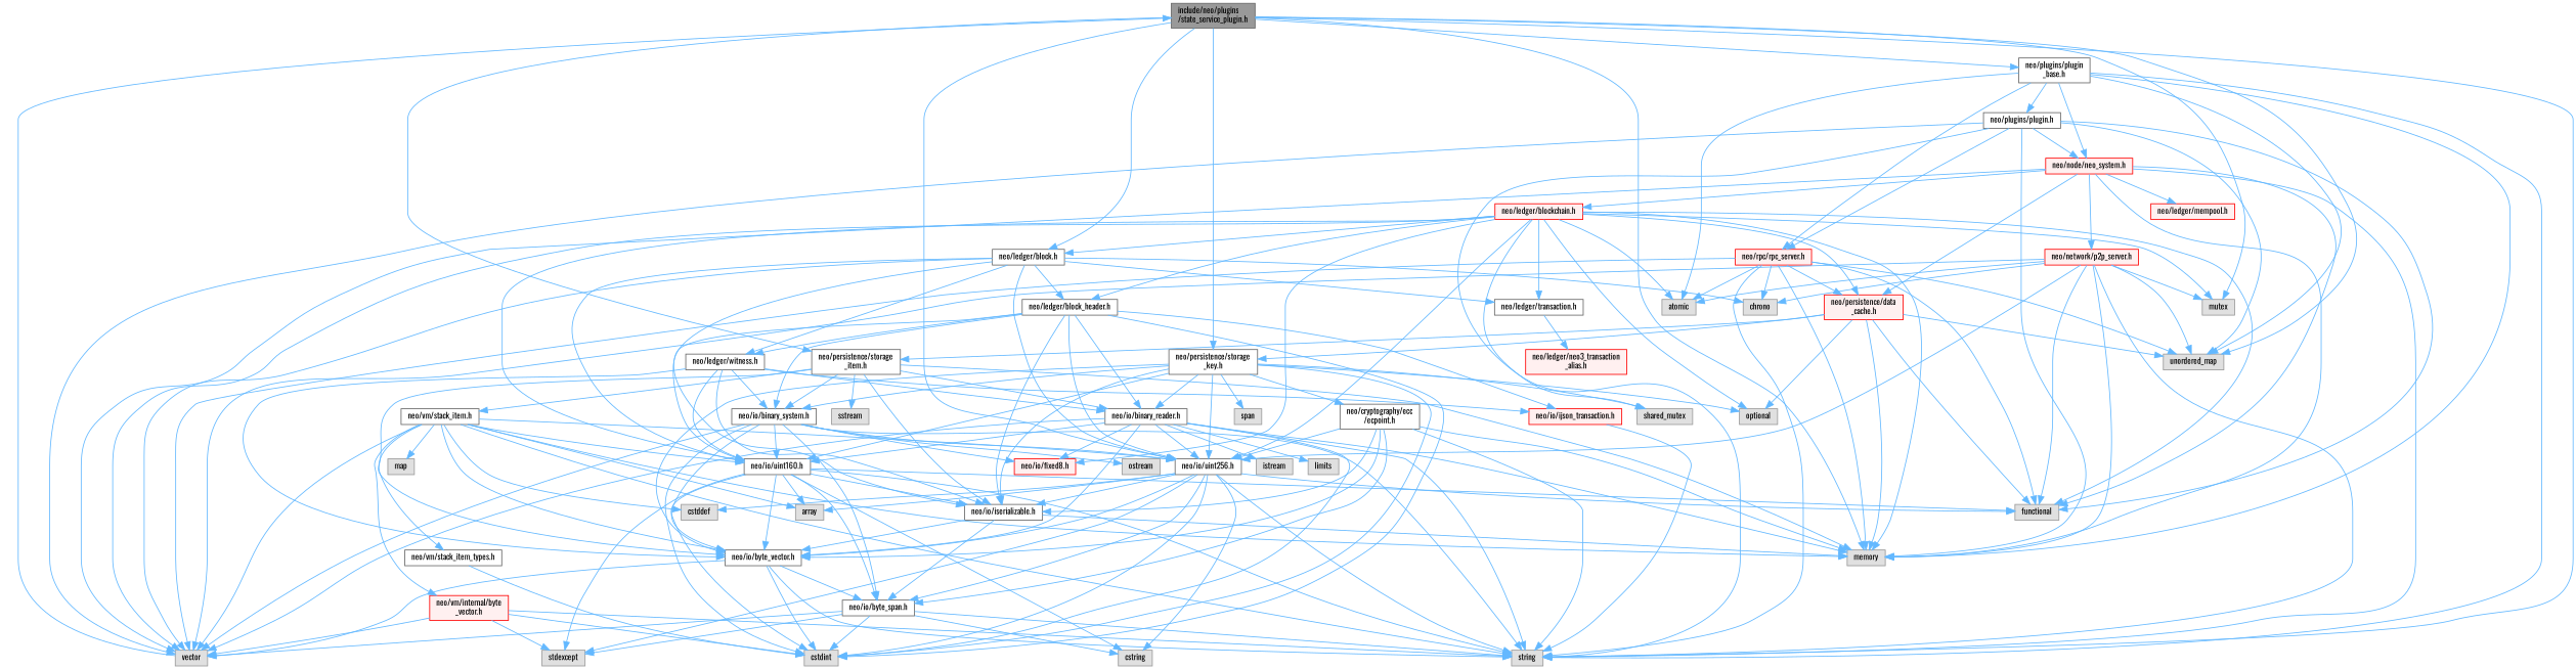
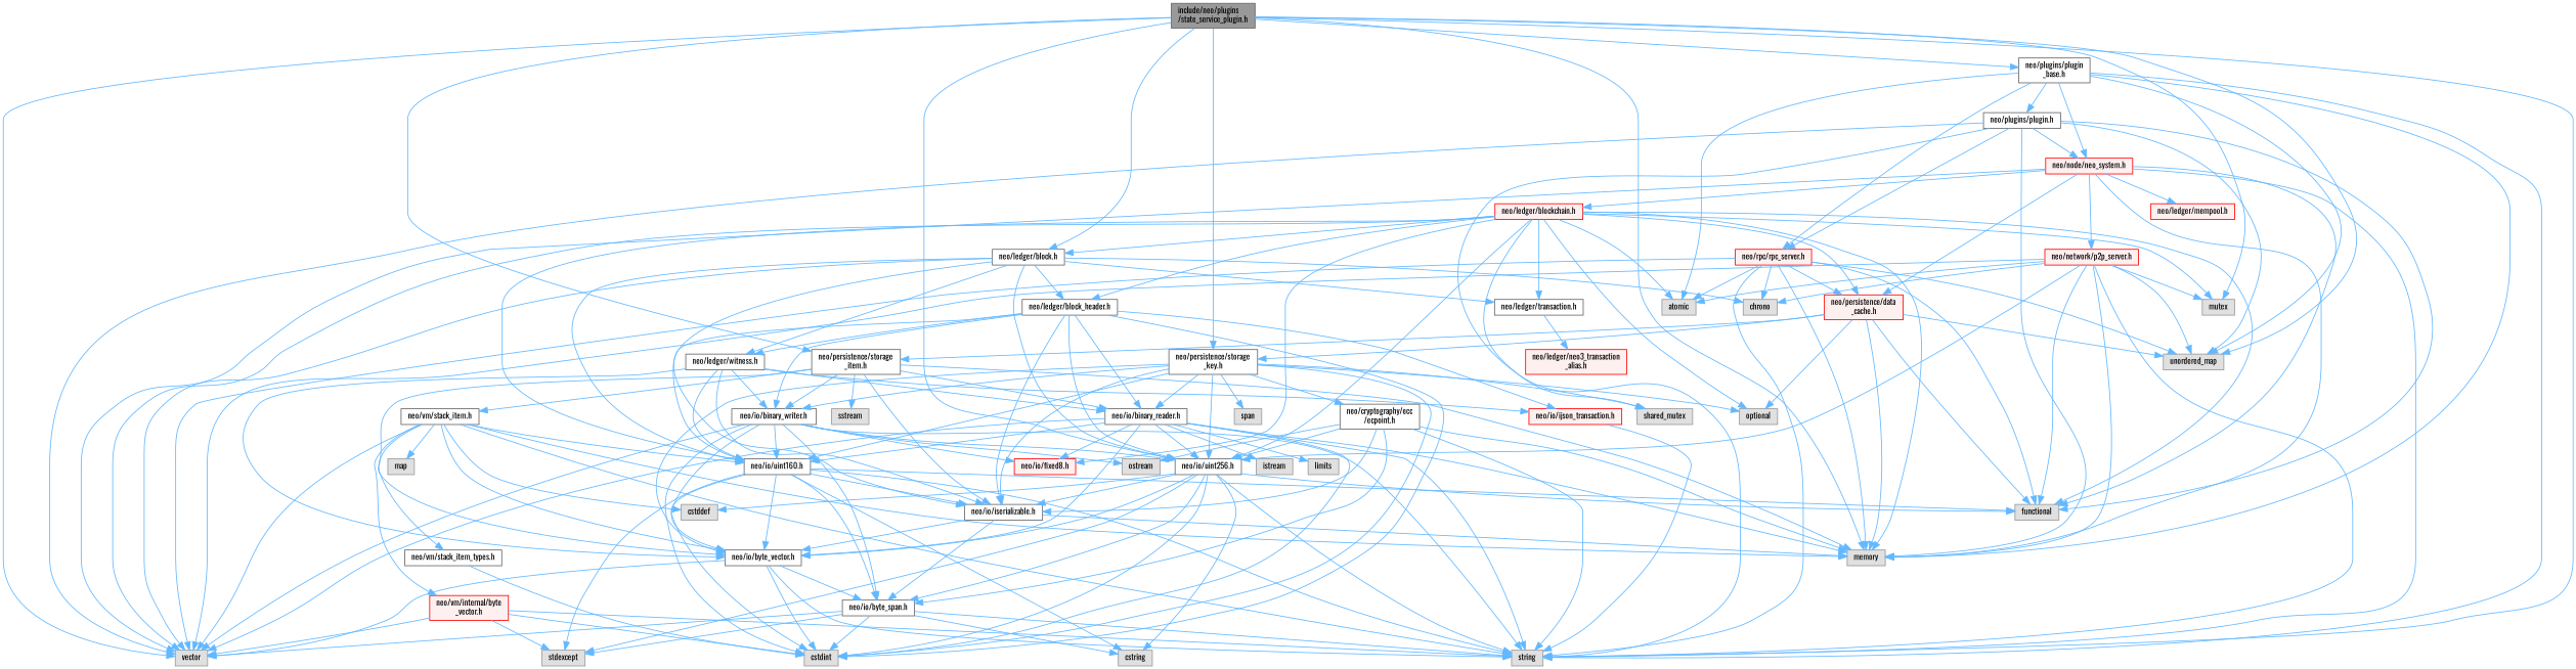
  digraph {
    fontname=Oswald
    node [color=grey60 fillcolor="#E0E0E0" fontname=Oswald fontsize=10 shape=box style=filled]
    edge [color=steelblue1 fontname=Oswald fontsize=10 labelfontname=Helvetica labelfontsize=10 style=solid]
    n1 [color=gray40 fillcolor=grey60 fontcolor=black height=0.2 label="include/neo/plugins\l/state_service_plugin.h" width=0.4]
    n2 [color=grey40 fillcolor=white height=0.2 label="neo/io/uint256.h" width=0.4]
    n3 [height=0.2 label=string width=0.4]
    n4 [height=0.2 label=vector width=0.4]
    n5 [height=0.2 label=memory width=0.4]
    n6 [color=grey40 fillcolor=white height=0.2 label="neo/ledger/block.h" width=0.4]
    n7 [color=grey40 fillcolor=white height=0.2 label="neo/persistence/storage\l_item.h" width=0.4]
    n8 [color=grey40 fillcolor=white height=0.2 label="neo/persistence/storage\l_key.h" width=0.4]
    n9 [color=grey40 fillcolor=white height=0.2 label="neo/plugins/plugin\l_base.h" width=0.4]
    n10 [height=0.2 label=unordered_map width=0.4]
    n11 [height=0.2 label=mutex width=0.4]
    n12 [color=grey40 fillcolor=white height=0.2 label="neo/io/byte_span.h" width=0.4]
    n13 [height=0.2 label=cstdint width=0.4]
    n14 [height=0.2 label=cstring width=0.4]
    n15 [height=0.2 label=stdexcept width=0.4]
    n16 [color=grey40 fillcolor=white height=0.2 label="neo/io/byte_vector.h" width=0.4]
    n17 [color=grey40 fillcolor=white height=0.2 label="neo/io/iserializable.h" width=0.4]
-   n18 [height=0.2 label=array width=0.4]
    n19 [height=0.2 label=cstddef width=0.4]
    n20 [height=0.2 label=functional width=0.4]
    n21 [color=grey40 fillcolor=white height=0.2 label="neo/io/uint160.h" width=0.4]
    n22 [color=grey40 fillcolor=white height=0.2 label="neo/ledger/block_header.h" width=0.4]
    n23 [color=grey40 fillcolor=white height=0.2 label="neo/ledger/witness.h" width=0.4]
    n24 [color=grey40 fillcolor=white height=0.2 label="neo/ledger/transaction.h" width=0.4]
    n25 [height=0.2 label=chrono width=0.4]
    n26 [color=grey40 fillcolor=white height=0.2 label="neo/io/binary_reader.h" width=0.4]
-   n27 [color=grey40 fillcolor=white height=0.2 label="neo/io/binary_system.h" width=0.4]
+   n27 [color=grey40 fillcolor=white height=0.2 label="neo/io/binary_writer.h" width=0.4]
    n28 [color=grey40 fillcolor=white height=0.2 label="neo/vm/stack_item.h" width=0.4]
    n29 [height=0.2 label=sstream width=0.4]
    n30 [color=grey40 fillcolor=white height=0.2 label="neo/cryptography/ecc\l/ecpoint.h" width=0.4]
    n31 [height=0.2 label=optional width=0.4]
    n32 [height=0.2 label=shared_mutex width=0.4]
    n33 [height=0.2 label=span width=0.4]
    n34 [color=red fillcolor="#FFF0F0" height=0.2 label="neo/node/neo_system.h" width=0.4]
    n35 [height=0.2 label=atomic width=0.4]
    n36 [color=grey40 fillcolor=white height=0.2 label="neo/plugins/plugin.h" width=0.4]
    n37 [color=red fillcolor="#FFF0F0" height=0.2 label="neo/rpc/rpc_server.h" width=0.4]
    n38 [color=red fillcolor="#FFF0F0" height=0.2 label="neo/io/ijson_transaction.h" width=0.4]
    n39 [color=red fillcolor="#FFF0F0" height=0.2 label="neo/ledger/neo3_transaction\l_alias.h" width=0.4]
    n40 [color=red fillcolor="#FFF0F0" height=0.2 label="neo/io/fixed8.h" width=0.4]
    n41 [height=0.2 label=istream width=0.4]
    n42 [height=0.2 label=limits width=0.4]
    n43 [height=0.2 label=ostream width=0.4]
    n44 [color=red fillcolor="#FFF0F0" height=0.2 label="neo/vm/internal/byte\l_vector.h" width=0.4]
    n45 [color=grey40 fillcolor=white height=0.2 label="neo/vm/stack_item_types.h" width=0.4]
    n46 [height=0.2 label=map width=0.4]
    n47 [color=red fillcolor="#FFF0F0" height=0.2 label="neo/ledger/blockchain.h" width=0.4]
    n48 [color=red fillcolor="#FFF0F0" height=0.2 label="neo/persistence/data\l_cache.h" width=0.4]
    n49 [color=red fillcolor="#FFF0F0" height=0.2 label="neo/ledger/mempool.h" width=0.4]
    n50 [color=red fillcolor="#FFF0F0" height=0.2 label="neo/network/p2p_server.h" width=0.4]
    n1 -> n2
    n1 -> n3
-   n4 -> n1
+   n1 -> n4
    n1 -> n5
    n1 -> n6
    n1 -> n7
    n1 -> n8
    n1 -> n9
    n1 -> n10
    n1 -> n11
    n2 -> n3
    n2 -> n12
    n2 -> n13
    n2 -> n14
    n2 -> n15
    n2 -> n16
    n2 -> n17
-   n2 -> n18
    n2 -> n19
    n2 -> n20
    n6 -> n2
    n6 -> n4
    n6 -> n17
    n6 -> n21
    n6 -> n22
    n6 -> n23
    n6 -> n24
    n6 -> n25
    n7 -> n5
    n7 -> n16
    n7 -> n17
    n7 -> n26
    n7 -> n27
    n7 -> n28
    n7 -> n29
    n8 -> n2
    n8 -> n13
    n8 -> n16
    n8 -> n17
    n8 -> n21
    n8 -> n26
    n8 -> n27
    n8 -> n30
    n8 -> n31
    n8 -> n32
    n8 -> n33
    n9 -> n3
    n9 -> n5
    n9 -> n10
    n9 -> n34
    n9 -> n35
    n9 -> n36
    n9 -> n37
    n12 -> n3
    n12 -> n4
    n12 -> n13
    n12 -> n14
    n12 -> n15
    n16 -> n3
    n16 -> n4
    n16 -> n12
    n16 -> n13
    n17 -> n5
    n17 -> n12
    n17 -> n16
    n21 -> n3
    n21 -> n12
    n21 -> n13
    n21 -> n14
    n21 -> n15
    n21 -> n16
    n21 -> n17
-   n21 -> n18
    n21 -> n20
    n22 -> n2
    n22 -> n13
    n22 -> n17
    n22 -> n21
    n22 -> n23
    n22 -> n26
    n22 -> n27
    n22 -> n38
    n23 -> n16
    n23 -> n17
    n23 -> n21
    n23 -> n26
    n23 -> n27
    n23 -> n38
    n24 -> n39
    n26 -> n2
    n26 -> n3
    n26 -> n4
    n26 -> n5
    n26 -> n13
    n26 -> n16
    n26 -> n21
    n26 -> n40
    n26 -> n41
    n26 -> n42
    n27 -> n2
    n27 -> n3
    n27 -> n4
    n27 -> n12
    n27 -> n13
    n27 -> n16
    n27 -> n21
    n27 -> n40
    n27 -> n43
-   n28 -> n2
    n28 -> n3
    n28 -> n4
    n28 -> n5
    n28 -> n16
-   n28 -> n18
    n28 -> n19
    n28 -> n21
    n28 -> n44
    n28 -> n45
    n28 -> n46
    n30 -> n2
    n30 -> n3
    n30 -> n5
    n30 -> n12
-   n30 -> n16
+   n30 -> n43
    n30 -> n17
    n34 -> n3
    n34 -> n4
    n34 -> n5
    n34 -> n20
    n34 -> n47
    n34 -> n48
    n34 -> n49
    n34 -> n50
    n36 -> n3
    n36 -> n4
    n36 -> n5
    n36 -> n10
    n36 -> n20
    n36 -> n34
    n36 -> n37
    n37 -> n3
    n37 -> n4
    n37 -> n5
    n37 -> n10
    n37 -> n20
    n37 -> n25
    n37 -> n35
    n37 -> n48
    n38 -> n3
    n44 -> n3
    n44 -> n4
    n44 -> n13
    n44 -> n15
    n45 -> n13
    n47 -> n2
    n47 -> n4
    n47 -> n5
    n47 -> n6
    n47 -> n11
    n47 -> n20
    n47 -> n21
    n47 -> n22
    n47 -> n24
    n47 -> n31
    n47 -> n32
    n47 -> n35
    n47 -> n40
    n47 -> n48
    n48 -> n5
    n48 -> n7
    n48 -> n8
    n48 -> n10
    n48 -> n20
    n48 -> n31
    n50 -> n2
    n50 -> n3
    n50 -> n4
    n50 -> n5
    n50 -> n10
    n50 -> n11
    n50 -> n20
    n50 -> n25
    n50 -> n35
  }
